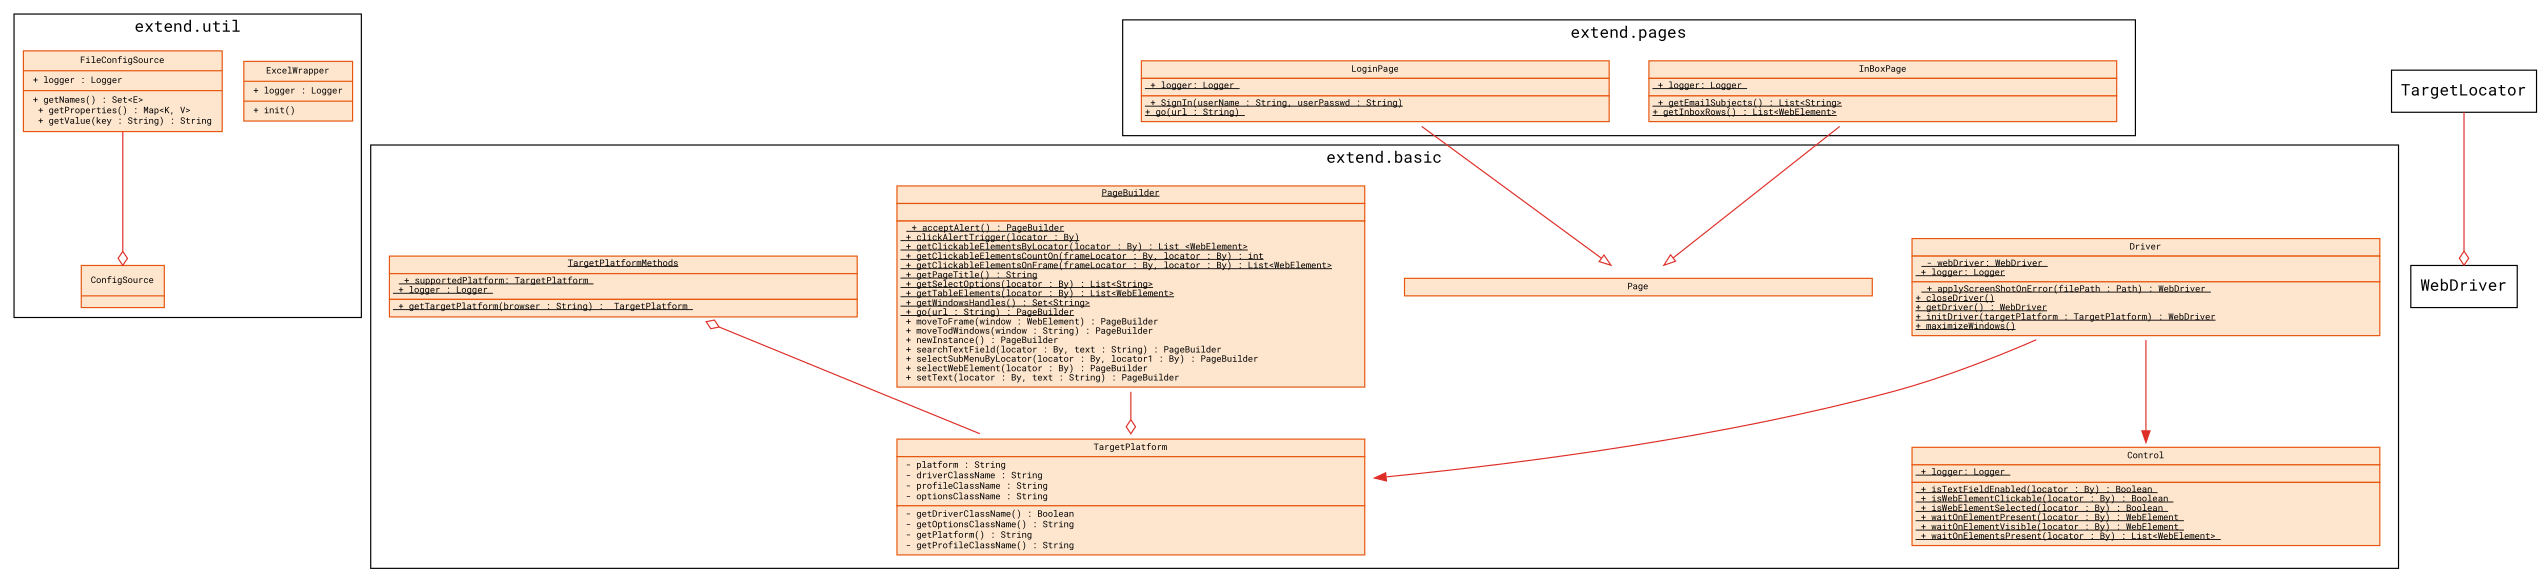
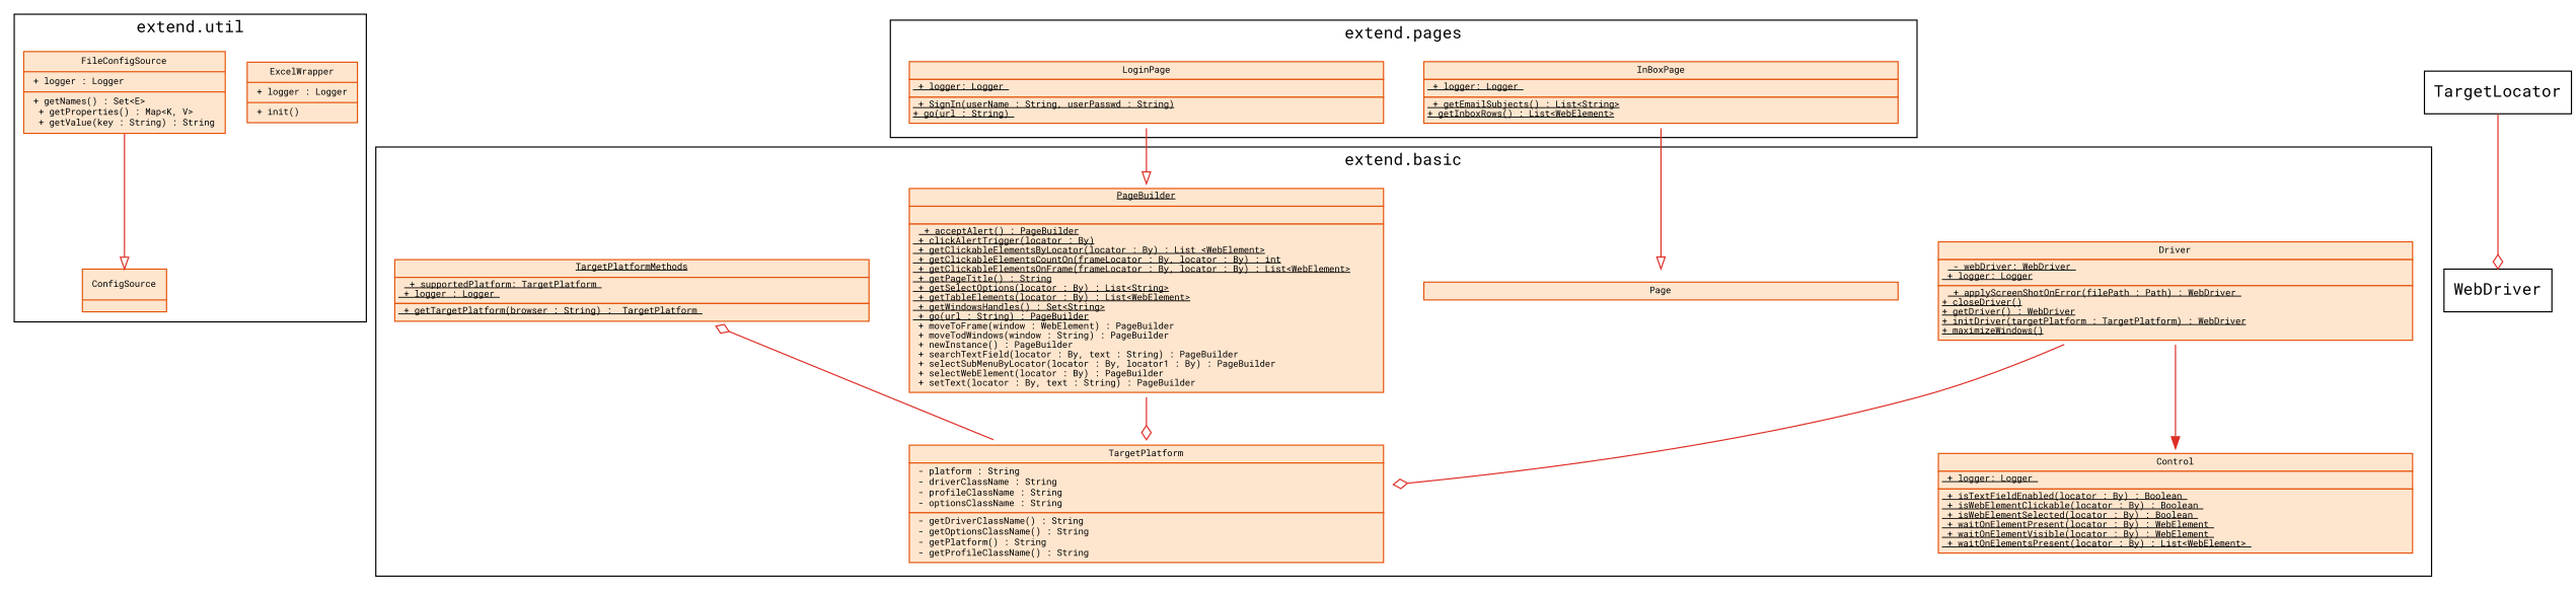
  digraph {
    fontname="Roboto Mono"
    rankdir=TB
    node [fontname="Roboto Mono" fontsize=8 shape=plaintext border=0]
    edge [arrowhead=empty color="#de2d26" fontname="Roboto Mono" fontsize=11 dir=forward]
    n1 [color="#e6550d" fillcolor="#fee6ce" label="{ConfigSource |+ getNames() : Set\<E\>\l + getProperties() : Map\<K, V\>\l + getValue(String) : String\l <p>}" labeljust=r labelloc=b shape=record style=filled border=""]
    n2 [color="#e6550d" fillcolor="#fee6ce" label="{ExcelWrapper |+ logger : Logger\l  | + init()\l}" labeljust=r labelloc=b shape=record style=filled border=""]
    n3 [color="#e6550d" fillcolor="#fee6ce" label="{FileConfigSource |+ logger : Logger\l |+ getNames() : Set\<E\>\l + getProperties() : Map\<K, V\>\l + getValue(key : String) : String\l}" labeljust=r labelloc=b shape=record style=filled border=""]
    n4 [label=<<table border="0" cellspacing="0" cellborder="1" align="left" width="200" > 	<tr>		 		<td COLSPAN="1" ALIGN="TEXT" BALIGN="center" width="400" COLOR="#e6550d" BGCOLOR="#fee6ce">InBoxPage</td> 	</tr> 	<tr>		 		<td  COLSPAN="1" ALIGN="TEXT" BALIGN="left" width="400" COLOR="#e6550d" BGCOLOR="#fee6ce"><u> + logger: Logger </u></td> 	</tr> 	<tr> 		<td COLSPAN="2" ALIGN="TEXT" BALIGN="left" width="400"  COLOR="#e6550d" BGCOLOR="#fee6ce"><u> + getEmailSubjects() : List&lt;String&gt;</u> 			<br/><u>+ getInboxRows() : List&lt;WebElement&gt;</u> 		</td> 	</tr> 	</table>>]
    n5 [label=<<table border="0" cellspacing="0" cellborder="1" align="left" width="200" >         <tr>                 <td COLSPAN="1" ALIGN="TEXT" BALIGN="center" width="400" COLOR="#e6550d" BGCOLOR="#fee6ce">LoginPage</td>         </tr>         <tr>                 <td  COLSPAN="1" ALIGN="TEXT" BALIGN="left" width="400" COLOR="#e6550d" BGCOLOR="#fee6ce"><u> + logger: Logger </u></td>         </tr>         <tr>                 <td COLSPAN="2" ALIGN="TEXT" BALIGN="left" width="400"  COLOR="#e6550d" BGCOLOR="#fee6ce"><u> + SignIn(userName : String, userPasswd : String)</u> 		<br/><u>+ go(url : String) </u> 		</td> 	</tr> 	</table>>]
    n6 [label=<<table border="0" cellspacing="0" cellborder="1" align="left" width="200" > 	<tr>		 		<td COLSPAN="1" ALIGN="TEXT" BALIGN="center" width="400" COLOR="#e6550d" BGCOLOR="#fee6ce">Control</td> 	</tr> 	<tr>		 		<td  COLSPAN="1" ALIGN="TEXT" BALIGN="left" width="400" COLOR="#e6550d" BGCOLOR="#fee6ce"><u> + logger: Logger </u></td> 	</tr> 	<tr> 		<td COLSPAN="6" ALIGN="TEXT" BALIGN="left" width="400"  COLOR="#e6550d" BGCOLOR="#fee6ce"><u> + isTextFieldEnabled(locator : By) : Boolean </u> 		<br/><u> + isWebElementClickable(locator : By) : Boolean </u> 		<br/><u> + isWebElementSelected(locator : By) : Boolean </u> 		<br/><u> + waitOnElementPresent(locator : By) : WebElement </u> 		<br/><u> + waitOnElementVisible(locator : By) : WebElement </u> 		<br/><u> + waitOnElementsPresent(locator : By) : List&lt;WebElement&gt; </u></td> 	</tr> 	</table>>]
    n7 [label=<<table border="0" cellspacing="0" cellborder="1" align="left" > 	<tr> 		<td COLSPAN="1" ALIGN="TEXT" BALIGN="center" WIDTH="400" COLOR="#e6550d" BGCOLOR="#fee6ce">Driver</td> 	</tr> 	<tr>  		<td COLSPAN="2" ALIGN="TEXT" BALIGN="left" WIDTH="400" COLOR="#e6550d" BGCOLOR="#fee6ce"> 			<u> - webDriver: WebDriver </u>                         <br/><u> + logger: Logger</u> 		</td> 	</tr> 	<tr>	 		<td COLSPAN="5" ALIGN="TEXT" BALIGN="left" WIDTH="400" COLOR="#e6550d" BGCOLOR="#fee6ce"> 			<u> + applyScreenShotOnError(filePath : Path) : WebDriver </u> 			<br/><u>+ closeDriver()</u> 			<br/><u>+ getDriver() : WebDriver</u> 			<br/><u>+ initDriver(targetPlatform : TargetPlatform) : WebDriver</u> 			<br/><u>+ maximizeWindows()</u> 		</td> 	</tr>  	</table>>]
    n8 [label=<<table border="0" cellspacing="0" cellborder="1" align="left" > 	<tr>                 <td COLSPAN="1" ALIGN="TEXT" BALIGN="center" WIDTH="400" COLOR="#e6550d" BGCOLOR="#fee6ce"> Page </td>         </tr> 	</table>>]
    n9 [label=<<table border="0" cellspacing="0" cellborder="1" align="left" > 	<tr> 		<td COLSPAN="1" ALIGN="TEXT" BALIGN="center" WIDTH="400" COLOR="#e6550d" BGCOLOR="#fee6ce"><u>PageBuilder</u></td> 	</tr> 	<tr>                 <td COLSPAN="1" ALIGN="TEXT" BALIGN="center" WIDTH="400" COLOR="#e6550d" BGCOLOR="#fee6ce"> </td>         </tr> 	<tr> 		<td COLSPAN="18" ALIGN="TEXT" BALIGN="left" WIDTH="400" COLOR="#e6550d" BGCOLOR="#fee6ce"> 			<u> + acceptAlert() : PageBuilder</u> 			<br/><u> + clickAlertTrigger(locator : By)</u> 			<br/><u> + getClickableElementsByLocator(locator : By) : List &lt;WebElement&gt;</u> 			<br/><u> + getClickableElementsCountOn(frameLocator : By, locator : By) : int</u> 			<br/><u> + getClickableElementsOnFrame(frameLocator : By, locator : By) : List&lt;WebElement&gt;</u> 			<br/><u> + getPageTitle() : String</u> 			<br/><u> + getSelectOptions(locator : By) : List&lt;String&gt;</u> 			<br/><u> + getTableElements(locator : By) : List&lt;WebElement&gt;</u> 			<br/><u> + getWindowsHandles() : Set&lt;String&gt;</u> 			<br/><u> + go(url : String) : PageBuilder</u> 			<br/> + moveToFrame(window : WebElement) : PageBuilder 			<br/> + moveTodWindows(window : String) : PageBuilder 			<br/> + newInstance() : PageBuilder 			<br/> + searchTextField(locator : By, text : String) : PageBuilder 			<br/> + selectSubMenuByLocator(locator : By, locator1 : By) : PageBuilder 			<br/> + selectWebElement(locator : By) : PageBuilder 			<br/> + setText(locator : By, text : String) : PageBuilder 		</td> 	</tr>	 	</table>>]
-   n10 [label=<<table border="0" cellspacing="0" cellborder="1" align="left" >         <tr>                 <td COLSPAN="1" ALIGN="TEXT" BALIGN="center" WIDTH="400" COLOR="#e6550d" BGCOLOR="#fee6ce">TargetPlatform</td>         </tr>         <tr>                 <td COLSPAN="4" ALIGN="TEXT" BALIGN="left" WIDTH="400" COLOR="#e6550d" BGCOLOR="#fee6ce"> 			- platform : String 			<br/> - driverClassName : String 			<br/> - profileClassName : String 			<br/> - optionsClassName : String 		</td>         </tr>         <tr>                 <td COLSPAN="18" ALIGN="TEXT" BALIGN="left" WIDTH="400" COLOR="#e6550d" BGCOLOR="#fee6ce"> 			- getDriverClassName() : Boolean 			<br/> - getOptionsClassName() : String 			<br/> - getPlatform() : String 			<br/> - getProfileClassName() : String 		</td> 	</tr> 	</table>>]
+   n10 [label=<<table border="0" cellspacing="0" cellborder="1" align="left" >         <tr>                 <td COLSPAN="1" ALIGN="TEXT" BALIGN="center" WIDTH="400" COLOR="#e6550d" BGCOLOR="#fee6ce">TargetPlatform</td>         </tr>         <tr>                 <td COLSPAN="4" ALIGN="TEXT" BALIGN="left" WIDTH="400" COLOR="#e6550d" BGCOLOR="#fee6ce"> 			- platform : String 			<br/> - driverClassName : String 			<br/> - profileClassName : String 			<br/> - optionsClassName : String 		</td>         </tr>         <tr>                 <td COLSPAN="18" ALIGN="TEXT" BALIGN="left" WIDTH="400" COLOR="#e6550d" BGCOLOR="#fee6ce"> 			- getDriverClassName() : String 			<br/> - getOptionsClassName() : String 			<br/> - getPlatform() : String 			<br/> - getProfileClassName() : String 		</td> 	</tr> 	</table>>]
    n11 [label=<<table border="0" cellspacing="0" cellborder="1" align="left" >         <tr>                 <td COLSPAN="1" ALIGN="TEXT" BALIGN="center" WIDTH="400" COLOR="#e6550d" BGCOLOR="#fee6ce"><u>TargetPlatformMethods</u></td>         </tr>         <tr>                 <td COLSPAN="2" ALIGN="TEXT" BALIGN="left" WIDTH="400" COLOR="#e6550d" BGCOLOR="#fee6ce"> 			<u> + supportedPlatform: TargetPlatform </u> 			<br/><u> + logger : Logger </u></td>         </tr>         <tr>                 <td COLSPAN="1" ALIGN="TEXT" BALIGN="left" WIDTH="400" COLOR="#e6550d" BGCOLOR="#fee6ce"><u> + getTargetPlatform(browser : String) :  TargetPlatform </u> 		</td>	 	</tr> 	</table>>]
    TargetLocator [shape=record fontsize="" border=""]
    WebDriver [shape=record fontsize="" border=""]
    subgraph cluster_1 {
      label="extend.util"
      n1
      n2
      n3
    }
    subgraph cluster_2 {
      label="extend.pages"
      n4
      n5
    }
    subgraph cluster_3 {
      label="extend.basic"
      n6
      n7
      n8
      n9
      n10
      n11
    }
-   n3 -> n1 [arrowhead=odiamond dir=""]
+   n3 -> n1 [dir=""]
    n4 -> n8 [dir=""]
-   n5 -> n8 [dir=""]
+   n5 -> n9 [dir=""]
    n7 -> n6 [arrowhead=normal]
-   n7 -> n10 [arrowhead=normal]
+   n7 -> n10 [arrowhead=odiamond]
    n9 -> n10 [arrowhead=odiamond]
    n11 -> n10 [arrowtail=odiamond dir=back arrowhead=""]
    TargetLocator -> WebDriver [arrowhead=odiamond]
  }
